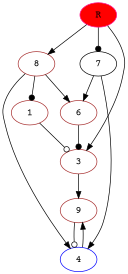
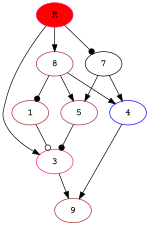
  digraph {
    fontname="Courier Prime"
    node [color=brown fontname="Courier Prime"]
    edge [arrowhead=normal fontname="Courier Prime"]
    1
-   3
+   3 [color=deeppink]
    n3 [label=9]
    8
    4 [color=blue]
-   5 [label=6]
+   5
    7 [color=black]
    R [color=deeppink fillcolor="#ff0000" style=filled]
    1 -> 3 [arrowhead=odot]
    3 -> n3
-   n3 -> 4 [arrowhead=odot]
    8 -> 1 [arrowhead=dot]
    8 -> 4
    8 -> 5
    4 -> n3
    5 -> 3 [arrowhead=dot]
    7 -> 4
    7 -> 5
    R -> 3
    R -> 8
    R -> 7 [arrowhead=dot]
  }
